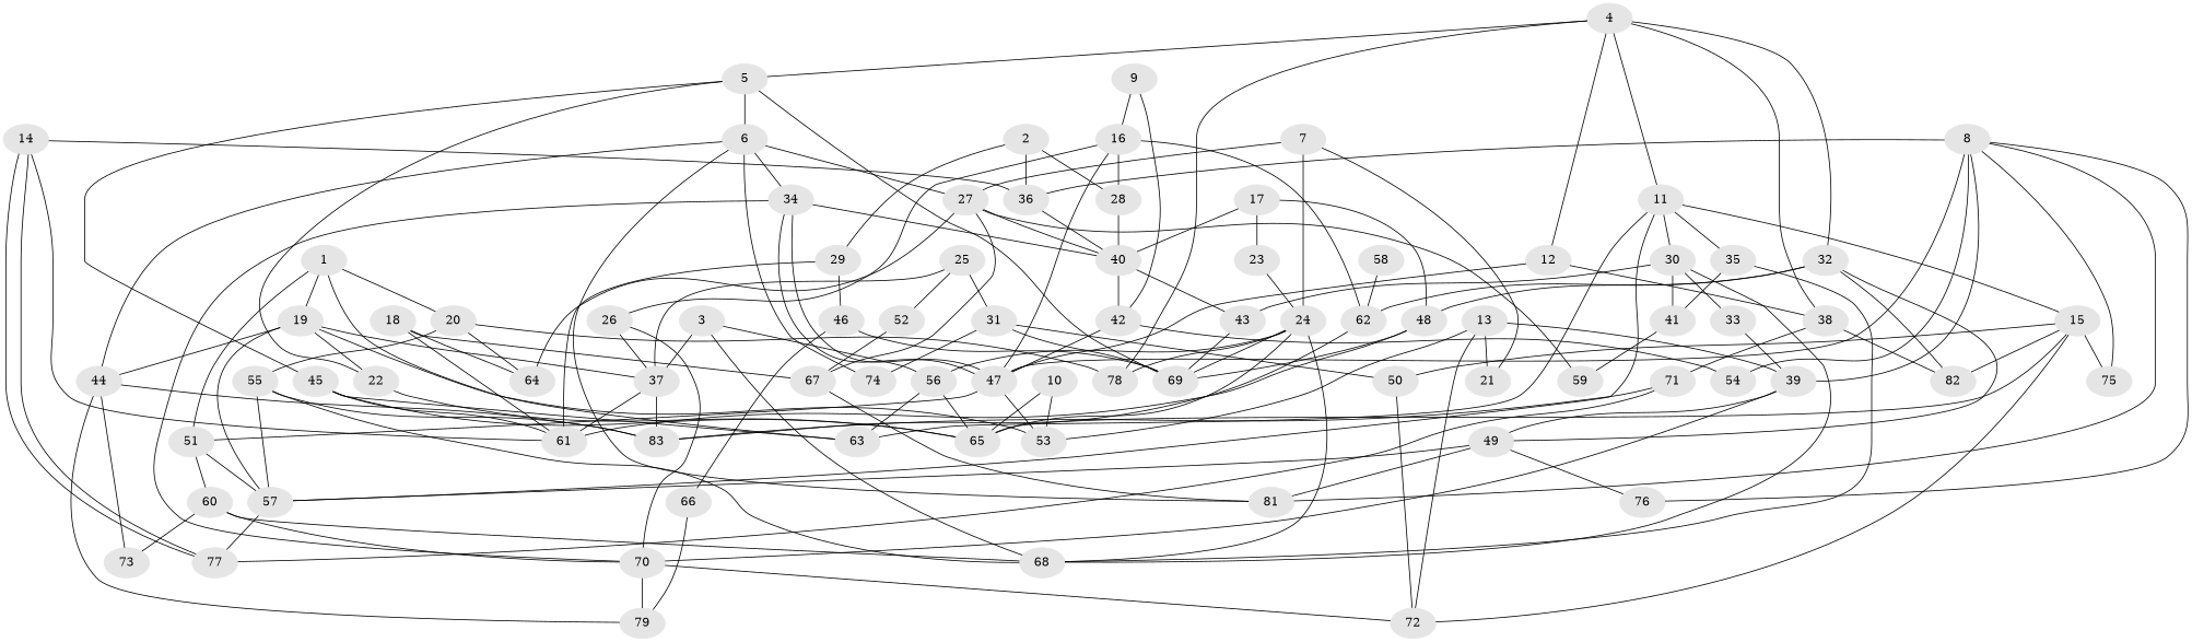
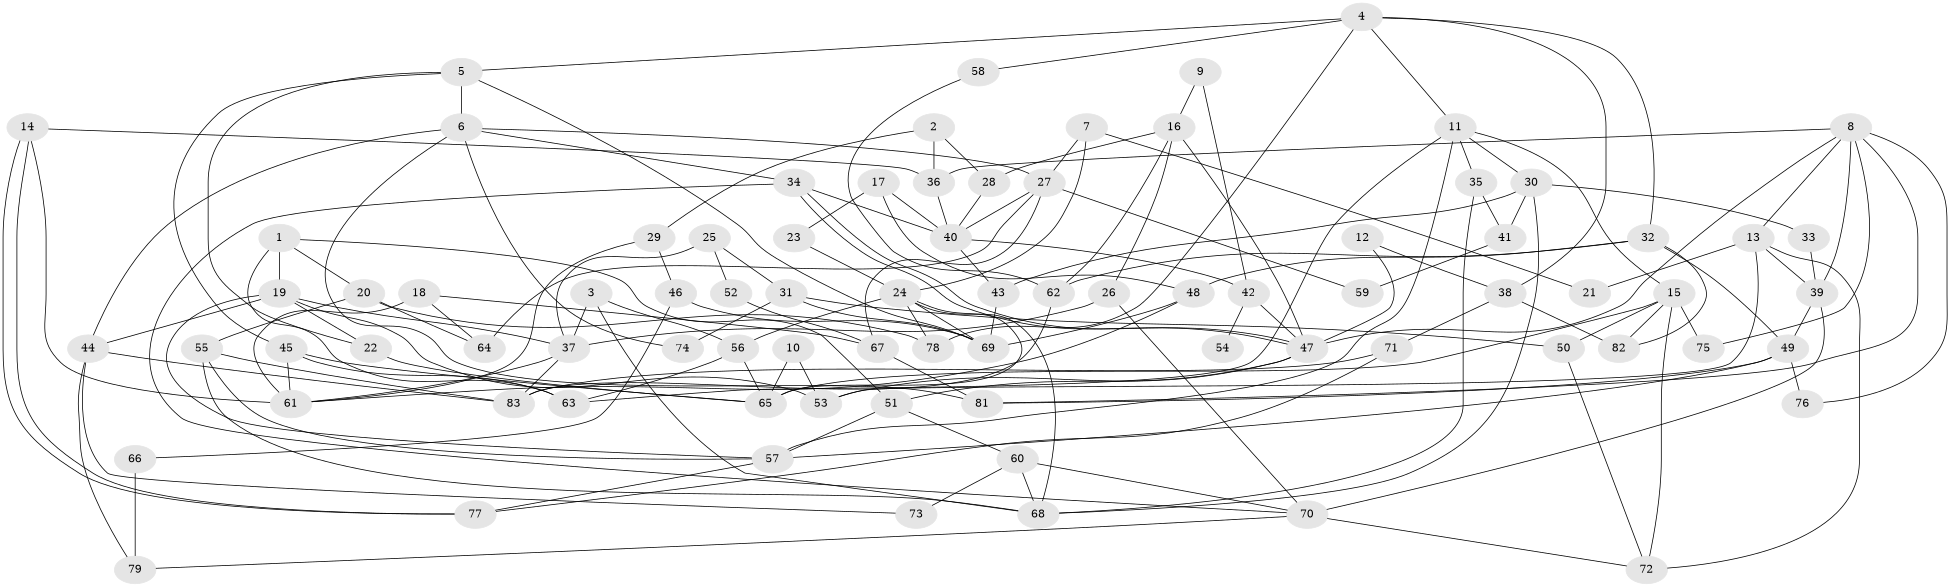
  graph {
    node [color=gray90 style=filled]
    1
    19
    20
    51
    63
    37
    22
    44
    53
    57
    78
    64
    55
    60
    2
    28
    29
    36
    40
    61
    46
    3
    56
    68
    83
    65
    4
    5
    11
    32
    38
    58
    6
    45
    69
    15
    30
    35
    82
    62
    48
    49
    71
    27
    34
    74
    81
    67
    59
    47
    70
    73
    79
    7
    21
    24
    8
    39
    54
    75
    76
    9
    16
    42
    26
    10
    72
    50
    33
    41
    43
    77
    12
    13
    14
    17
    23
    18
    25
    31
    52
    66
    1 -- 19
    1 -- 20
    1 -- 51
    1 -- 63
    19 -- 37
    19 -- 22
    19 -- 44
    19 -- 53
    19 -- 57
    20 -- 78
    20 -- 64
    20 -- 55
    51 -- 57
    51 -- 60
    37 -- 61
    37 -- 83
    22 -- 65
    44 -- 83
    44 -- 73
    44 -- 79
    57 -- 77
    55 -- 57
    55 -- 68
    55 -- 83
    60 -- 68
    60 -- 70
    60 -- 73
    2 -- 28
    2 -- 29
    2 -- 36
    28 -- 40
    29 -- 61
    29 -- 46
    36 -- 40
    40 -- 42
    40 -- 43
    46 -- 69
    46 -- 66
    3 -- 37
    3 -- 56
    3 -- 68
    56 -- 63
    56 -- 65
    4 -- 78
    4 -- 5
    4 -- 11
    4 -- 32
    4 -- 38
-   4 -- 12
+   4 -- 58
    5 -- 22
    5 -- 6
    5 -- 45
    5 -- 69
    11 -- 63
    11 -- 57
    11 -- 15
    11 -- 30
    11 -- 35
    32 -- 82
    32 -- 62
    32 -- 48
    32 -- 49
    38 -- 82
    38 -- 71
    58 -- 62
    6 -- 44
    6 -- 27
    6 -- 34
    6 -- 74
    6 -- 81
    45 -- 63
    45 -- 61
    45 -- 65
    15 -- 65
    15 -- 82
    15 -- 75
    15 -- 72
    15 -- 50
    30 -- 68
    30 -- 33
    30 -- 41
    30 -- 43
    35 -- 68
    35 -- 41
    62 -- 83
    48 -- 61
    48 -- 69
    49 -- 57
    49 -- 81
    49 -- 76
    71 -- 83
    71 -- 77
    27 -- 64
    27 -- 40
    27 -- 67
    27 -- 59
    34 -- 40
    34 -- 47
    34 -- 47
    34 -- 70
    67 -- 81
    47 -- 51
    47 -- 53
    70 -- 79
    70 -- 72
    7 -- 27
    7 -- 21
    7 -- 24
    24 -- 78
    24 -- 56
    24 -- 68
    24 -- 65
    24 -- 69
    8 -- 36
    8 -- 81
    8 -- 47
    8 -- 39
-   8 -- 54
+   8 -- 13
    8 -- 75
    8 -- 76
    39 -- 49
    39 -- 70
    9 -- 16
    9 -- 42
    16 -- 28
    16 -- 62
    16 -- 47
    16 -- 26
    42 -- 47
    42 -- 54
    26 -- 37
    26 -- 70
    10 -- 53
    10 -- 65
    50 -- 72
    33 -- 39
    41 -- 59
    43 -- 69
    12 -- 38
    12 -- 47
    13 -- 53
    13 -- 21
    13 -- 39
    13 -- 72
    14 -- 36
    14 -- 61
    14 -- 77
    14 -- 77
    17 -- 40
    17 -- 48
    17 -- 23
    23 -- 24
    18 -- 64
    18 -- 61
    18 -- 67
    25 -- 37
    25 -- 31
    25 -- 52
    31 -- 69
    31 -- 74
    31 -- 50
    52 -- 67
    66 -- 79
  }
